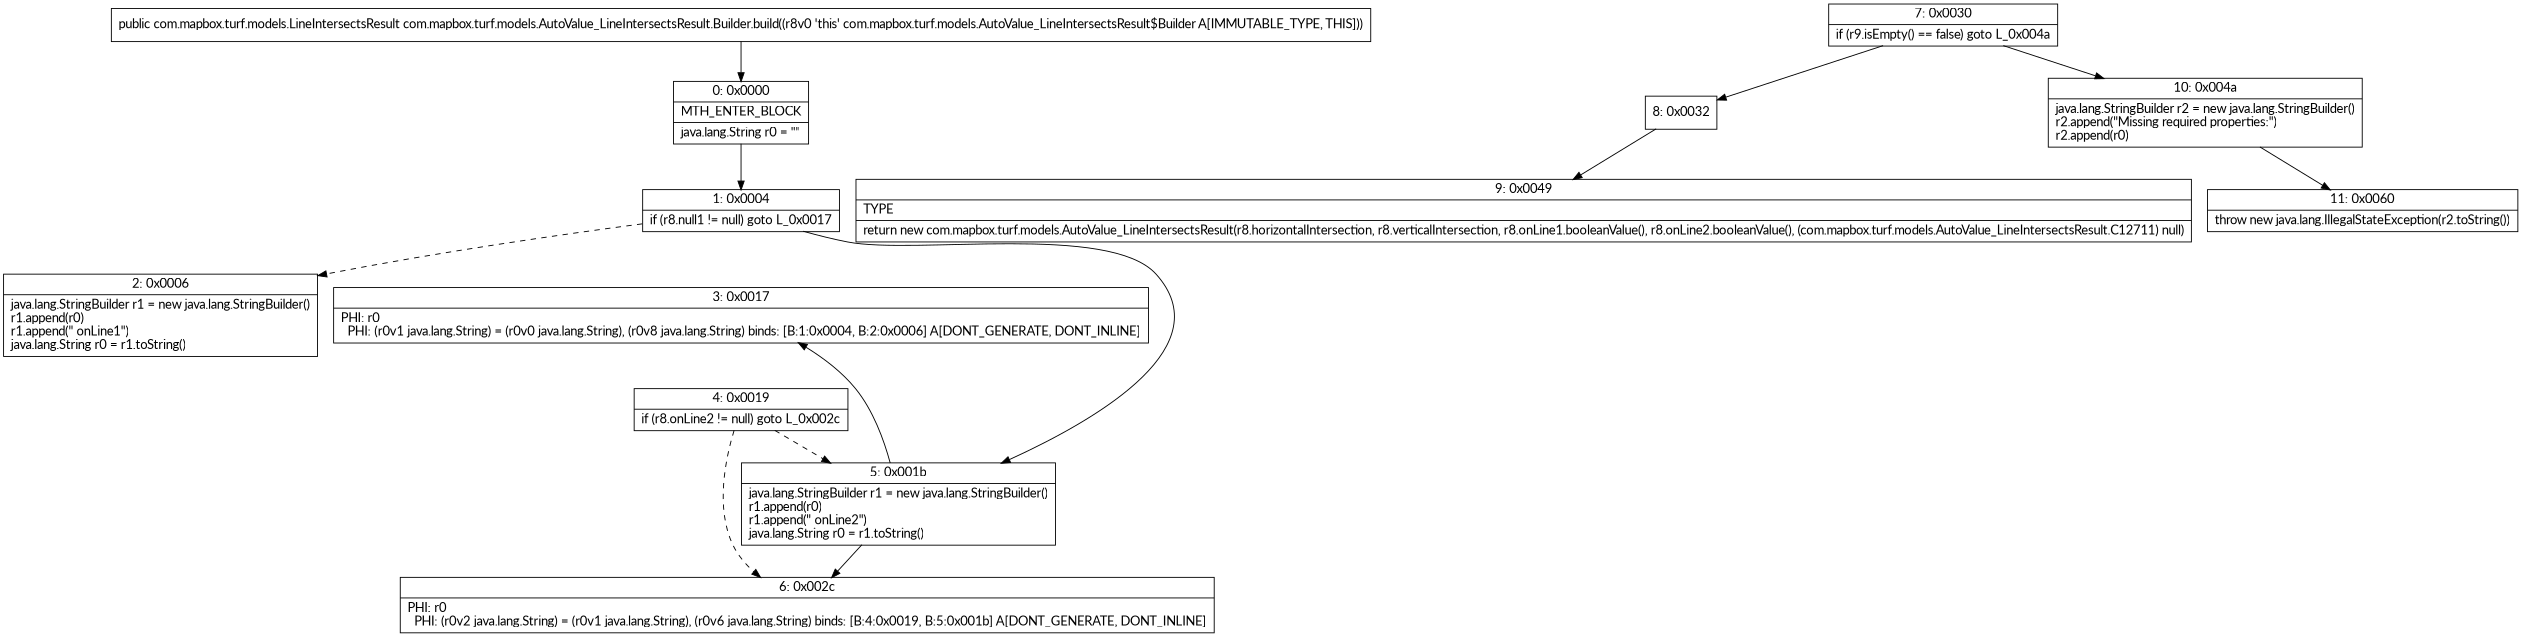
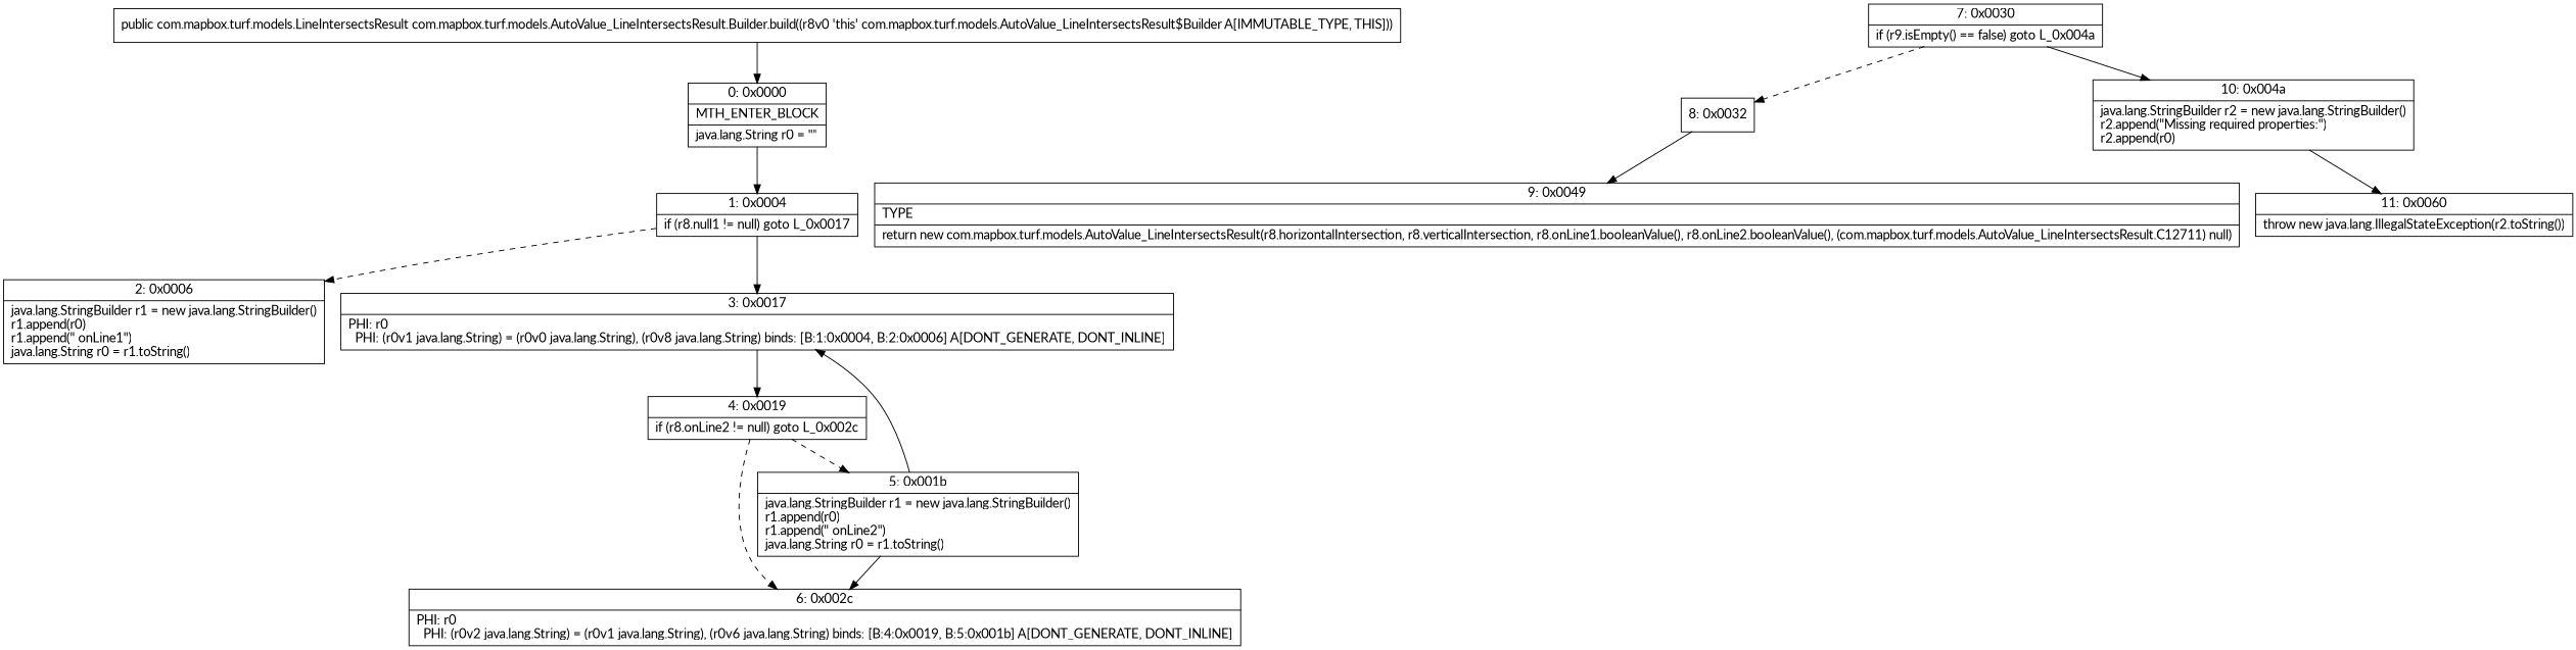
  digraph {
    fontname=Lato
    node [fontname=Lato shape=record]
    edge [fontname=Lato]
    n1 [label="{0\:\ 0x0000|MTH_ENTER_BLOCK\l|java.lang.String r0 = \"\"\l}"]
    n2 [label="{1\:\ 0x0004|if (r8.null1 != null) goto L_0x0017\l}"]
    n3 [label="{2\:\ 0x0006|java.lang.StringBuilder r1 = new java.lang.StringBuilder()\lr1.append(r0)\lr1.append(\" onLine1\")\ljava.lang.String r0 = r1.toString()\l}"]
    n4 [label="{3\:\ 0x0017|PHI: r0 \l  PHI: (r0v1 java.lang.String) = (r0v0 java.lang.String), (r0v8 java.lang.String) binds: [B:1:0x0004, B:2:0x0006] A[DONT_GENERATE, DONT_INLINE]\l}"]
    n5 [label="{4\:\ 0x0019|if (r8.onLine2 != null) goto L_0x002c\l}"]
    n6 [label="{5\:\ 0x001b|java.lang.StringBuilder r1 = new java.lang.StringBuilder()\lr1.append(r0)\lr1.append(\" onLine2\")\ljava.lang.String r0 = r1.toString()\l}"]
    n7 [label="{6\:\ 0x002c|PHI: r0 \l  PHI: (r0v2 java.lang.String) = (r0v1 java.lang.String), (r0v6 java.lang.String) binds: [B:4:0x0019, B:5:0x001b] A[DONT_GENERATE, DONT_INLINE]\l}"]
    n8 [label="{7\:\ 0x0030|if (r9.isEmpty() == false) goto L_0x004a\l}"]
    n9 [label="{8\:\ 0x0032}"]
    n10 [label="{10\:\ 0x004a|java.lang.StringBuilder r2 = new java.lang.StringBuilder()\lr2.append(\"Missing required properties:\")\lr2.append(r0)\l}"]
    n11 [label="{9\:\ 0x0049|TYPE\l|return new com.mapbox.turf.models.AutoValue_LineIntersectsResult(r8.horizontalIntersection, r8.verticalIntersection, r8.onLine1.booleanValue(), r8.onLine2.booleanValue(), (com.mapbox.turf.models.AutoValue_LineIntersectsResult.C12711) null)\l}"]
    n12 [label="{11\:\ 0x0060|throw new java.lang.IllegalStateException(r2.toString())\l}"]
    n13 [label="{public com.mapbox.turf.models.LineIntersectsResult com.mapbox.turf.models.AutoValue_LineIntersectsResult.Builder.build((r8v0 'this' com.mapbox.turf.models.AutoValue_LineIntersectsResult$Builder A[IMMUTABLE_TYPE, THIS])) }"]
    n1 -> n2
    n2 -> n3 [style=dashed]
-   n2 -> n6
+   n2 -> n4
+   n4 -> n5
    n5 -> n6 [style=dashed]
    n5 -> n7 [style=dashed]
    n6 -> n4
    n6 -> n7
-   n8 -> n9 [style=solid]
+   n8 -> n9 [style=dashed]
    n8 -> n10
    n9 -> n11
    n10 -> n12
    n13 -> n1
  }
